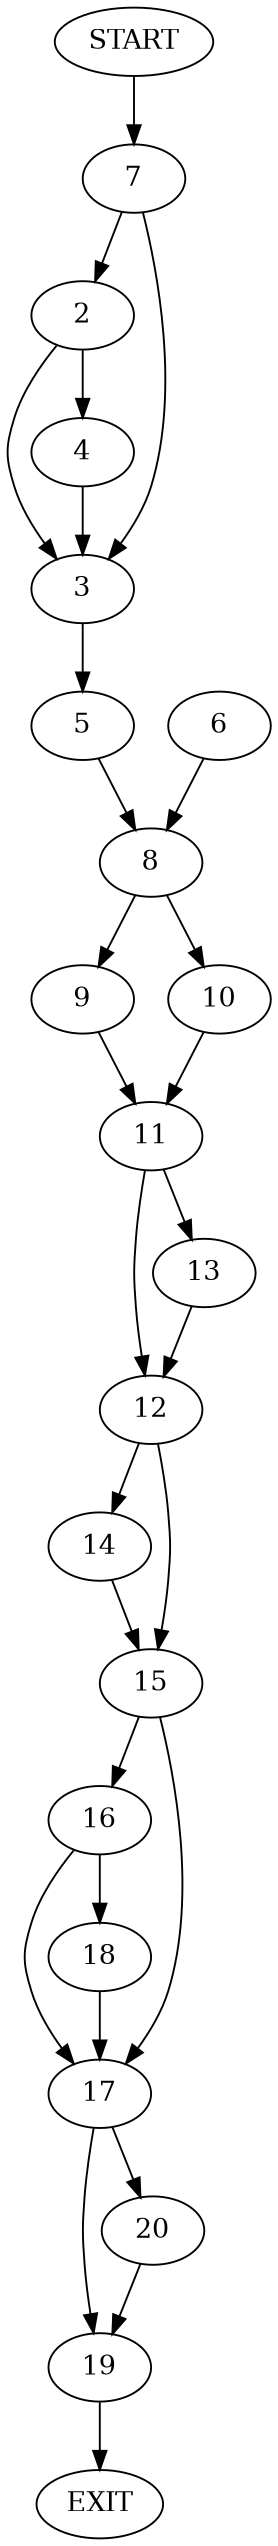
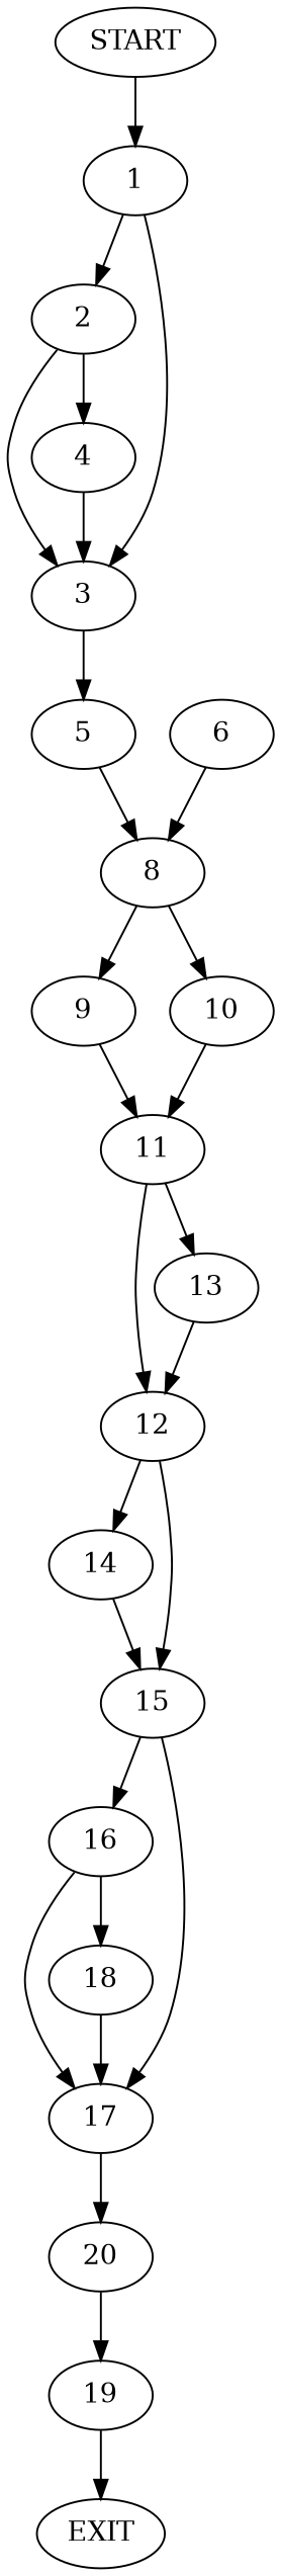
  digraph {
    n1 [label=START]
-   1 [label=7]
+   1
    2
    3
    n5 [label=EXIT]
    4
    5
    8
    6
    9
    10
    11
    12
    13
    14
    15
    16
    17
    18
    19
    20
    n1 -> 1
    1 -> 2
    1 -> 3
    2 -> 3
    2 -> 4
    3 -> 5
    4 -> 3
    5 -> 8
    8 -> 9
    8 -> 10
    6 -> 8
    9 -> 11
    10 -> 11
    11 -> 12
    11 -> 13
    12 -> 14
    12 -> 15
    13 -> 12
    14 -> 15
    15 -> 16
    15 -> 17
    16 -> 17
    16 -> 18
-   17 -> 19
    17 -> 20
    18 -> 17
    19 -> n5
    20 -> 19
  }
